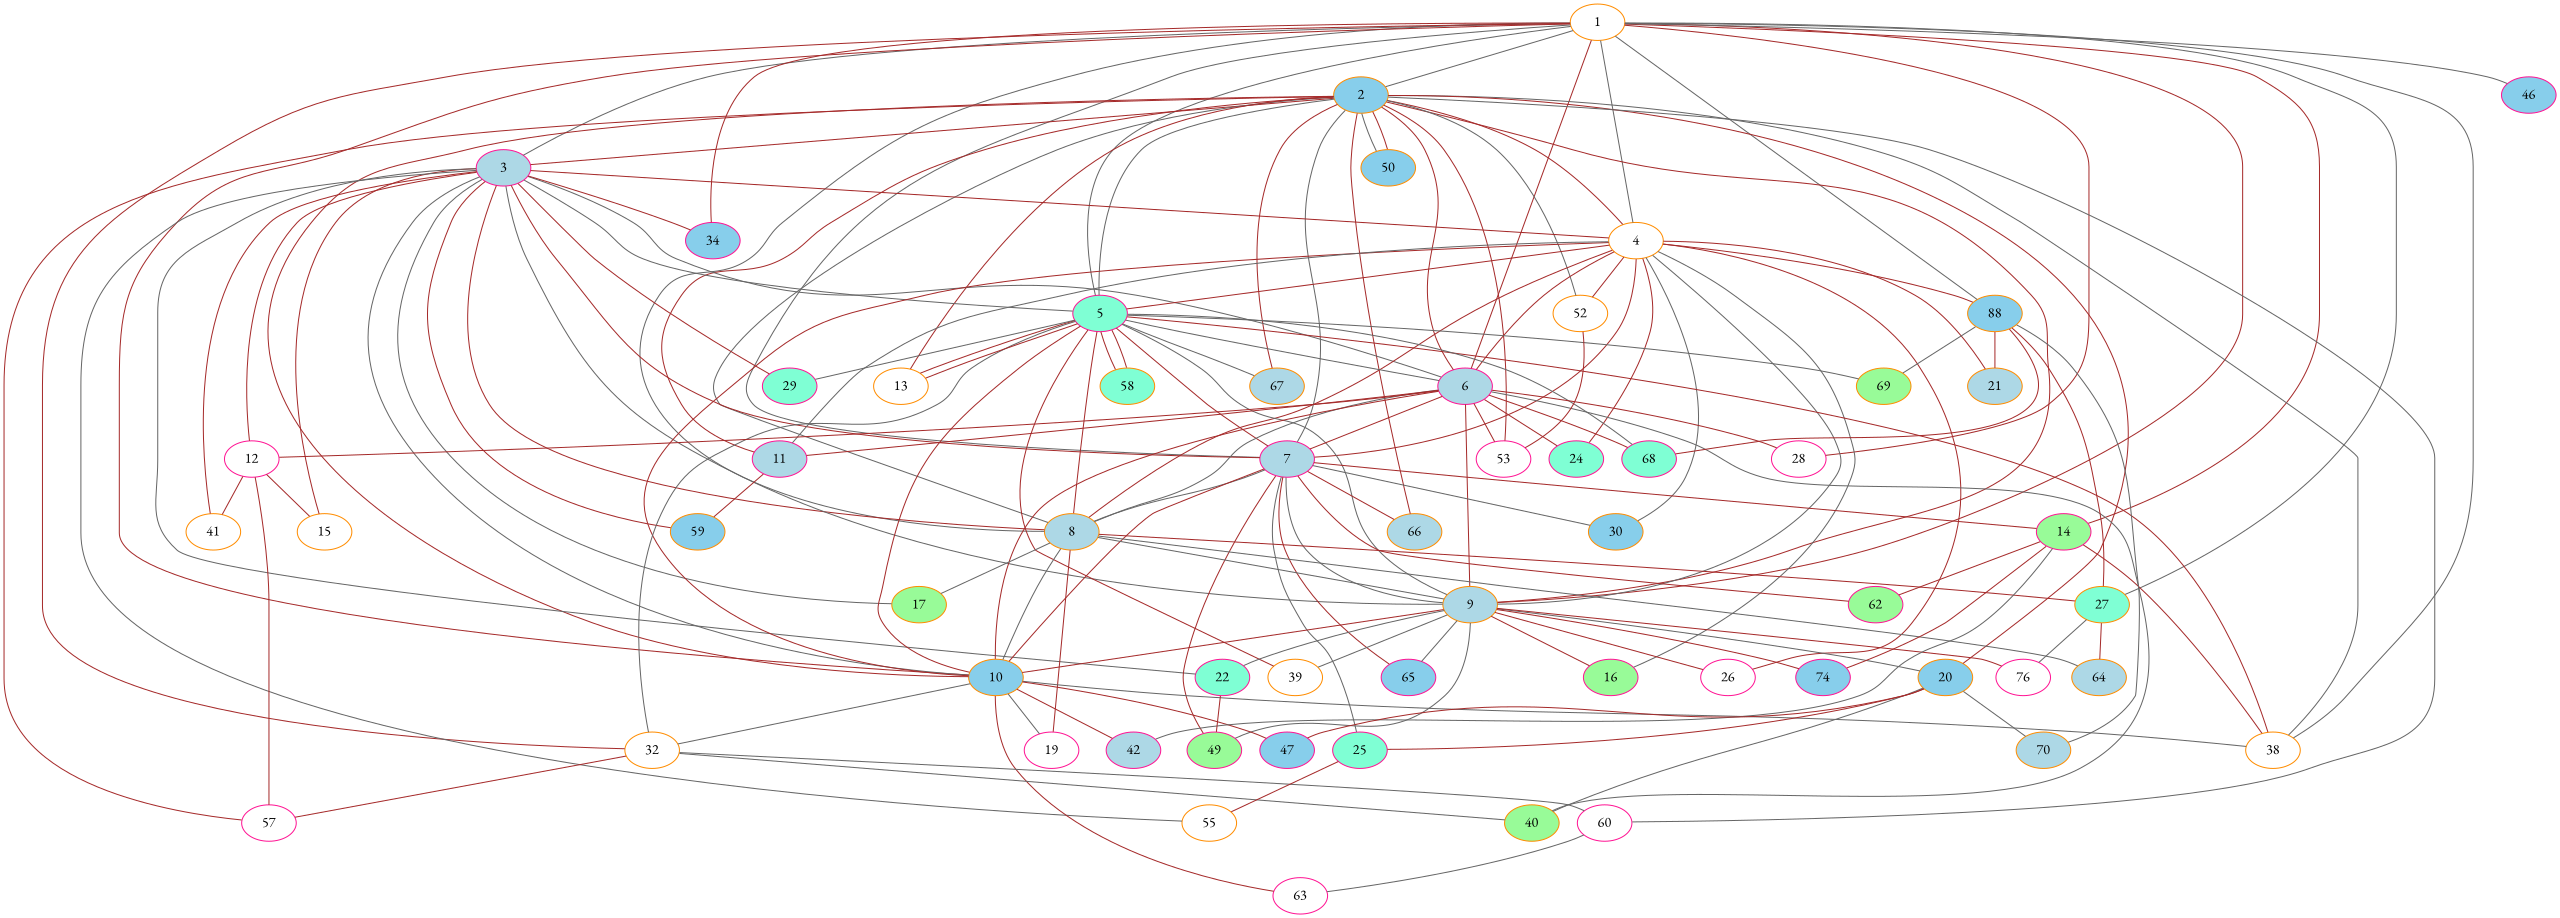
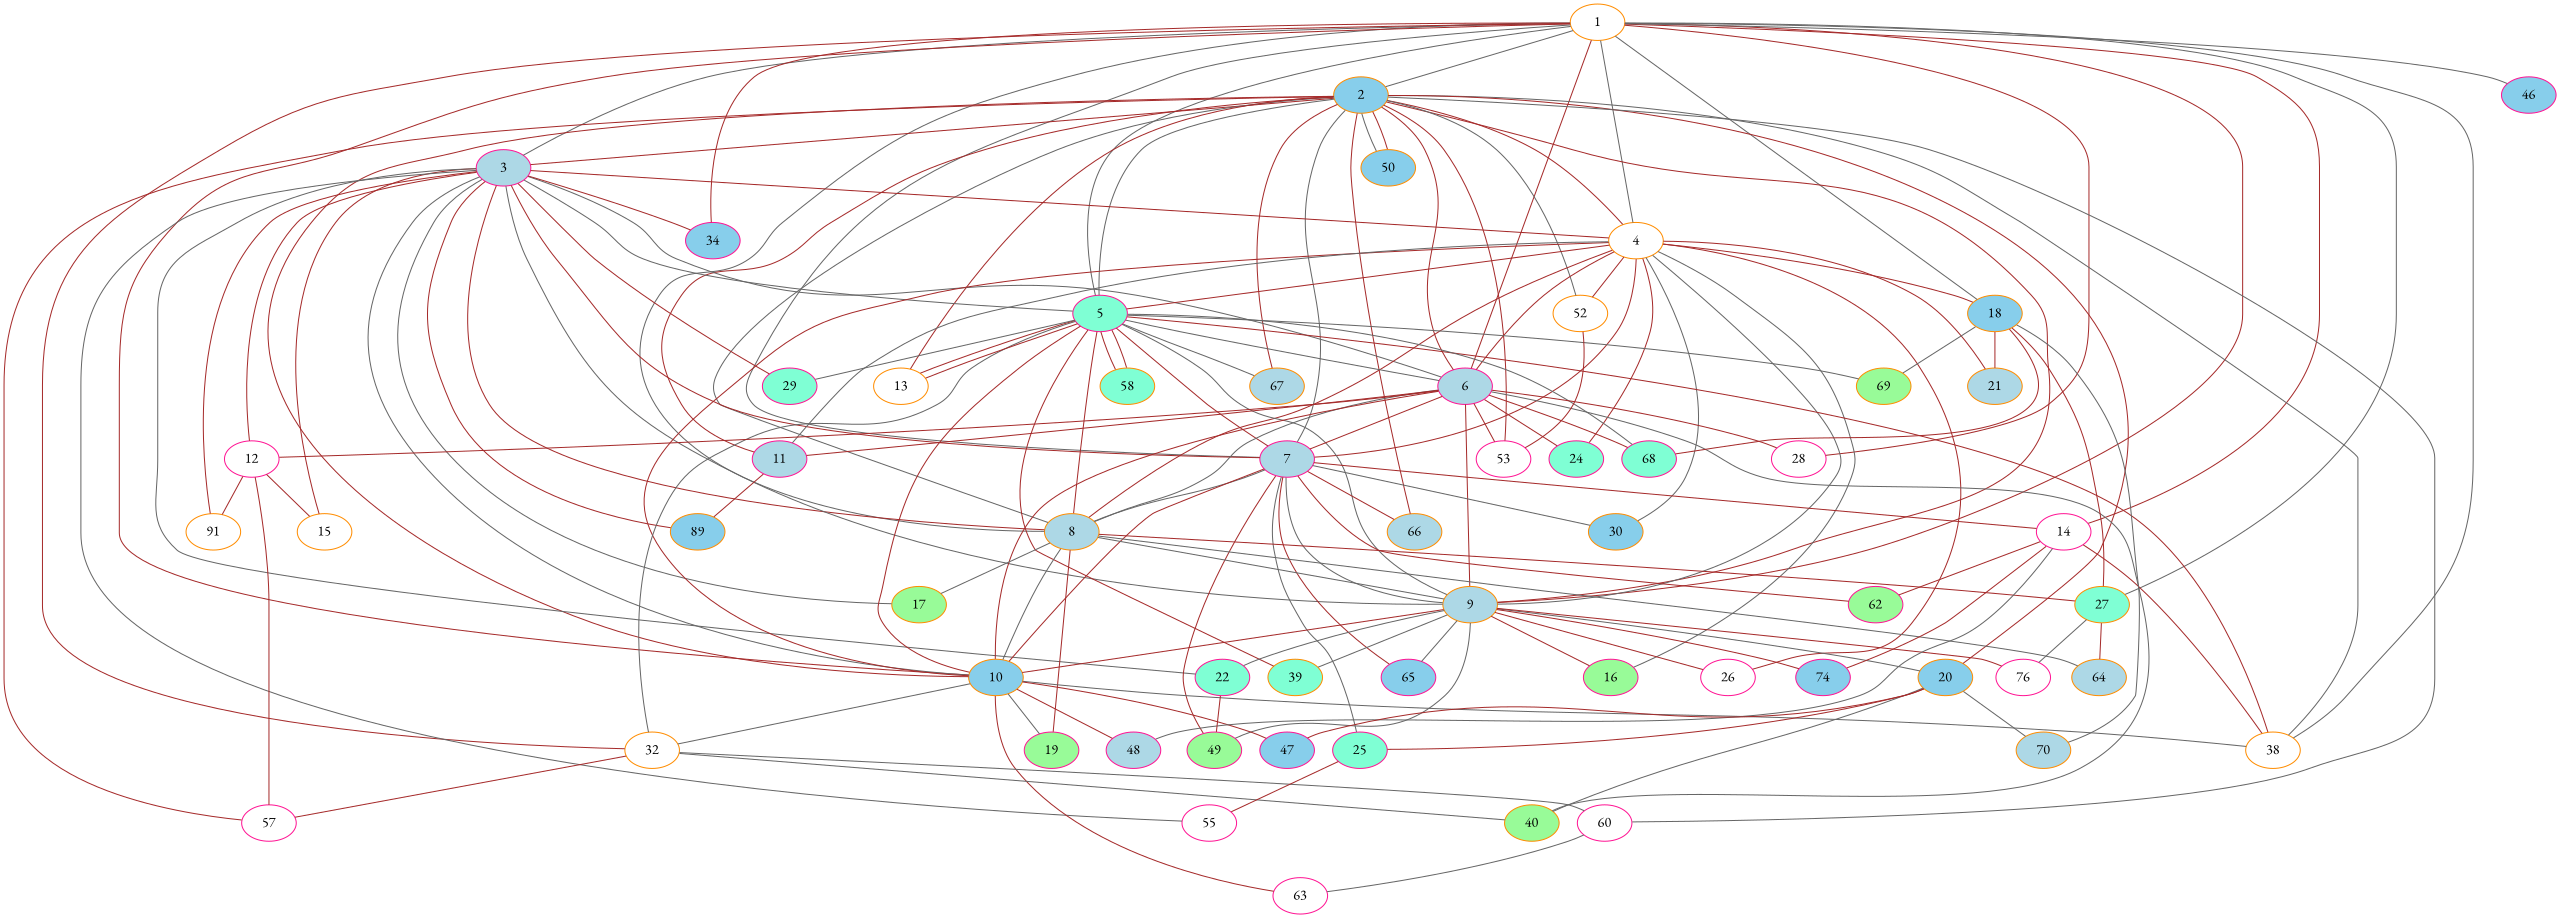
  graph {
    fontname="EB Garamond"
    node [color=deeppink fillcolor=white fontname="EB Garamond" style=filled]
    edge [color=brown fontname="EB Garamond"]
    1 [color=darkorange super="+31"]
    2 [color=darkorange fillcolor=skyblue super="+71"]
    3 [fillcolor=lightblue super="+23"]
    4 [color=darkorange super="+37"]
    5 [fillcolor=aquamarine super="+33"]
    6 [fillcolor=lightblue super="+34"]
    7 [fillcolor=lightblue super="+43"]
    8 [color=darkorange fillcolor=lightblue]
    9 [color=darkorange fillcolor=lightblue super="+54"]
    10 [color=darkorange fillcolor=skyblue super="+73"]
-   14 [fillcolor=palegreen super="+42"]
-   18 [color=darkorange fillcolor=skyblue super="+75" label=88]
+   14 [super="+42"]
+   18 [color=darkorange fillcolor=skyblue super="+75"]
    27 [color=darkorange fillcolor=aquamarine super="+51"]
    28
    32 [color=darkorange super="+45"]
    n16 [fillcolor=skyblue label=34]
    38 [color=darkorange super="+44"]
    46 [fillcolor=skyblue]
    11 [fillcolor=lightblue]
    13 [color=darkorange super="+56"]
    20 [color=darkorange fillcolor=skyblue super="+35"]
    50 [color=darkorange fillcolor=skyblue]
    52 [color=darkorange super="+61"]
    53
    57 [super="+72"]
    60
    66 [color=darkorange fillcolor=lightblue]
    67 [color=darkorange fillcolor=lightblue]
    12
    15 [color=darkorange]
    17 [color=darkorange fillcolor=palegreen]
    22 [fillcolor=aquamarine]
    29 [fillcolor=aquamarine]
-   41 [color=darkorange]
-   55 [color=darkorange]
-   59 [color=darkorange fillcolor=skyblue]
+   41 [color=darkorange label=91]
+   55
+   59 [color=darkorange fillcolor=skyblue label=89]
    16 [fillcolor=palegreen]
    21 [color=darkorange fillcolor=lightblue]
    24 [fillcolor=aquamarine]
    26
    30 [color=darkorange fillcolor=skyblue]
-   39 [color=darkorange]
+   39 [color=darkorange fillcolor=aquamarine]
    58 [color=darkorange fillcolor=aquamarine]
    68 [fillcolor=aquamarine]
    69 [color=darkorange fillcolor=palegreen]
    40 [color=darkorange fillcolor=palegreen]
    25 [fillcolor=aquamarine]
    49 [fillcolor=palegreen]
    62 [fillcolor=palegreen]
    65 [fillcolor=skyblue]
-   19
+   19 [fillcolor=palegreen]
    64 [color=darkorange fillcolor=lightblue]
    74 [fillcolor=skyblue]
    76
    47 [fillcolor=skyblue]
-   48 [fillcolor=lightblue label=42]
+   48 [fillcolor=lightblue]
    63
    70 [color=darkorange fillcolor=lightblue]
    1 -- 2 [color=gray40]
    1 -- 3 [color=gray40]
    1 -- 4 [color=gray40 weight=2]
    1 -- 5 [color=gray40]
    1 -- 6
    1 -- 7 [color=gray40 weight=2]
    1 -- 8 [color=gray40]
    1 -- 9 [weight=2]
    1 -- 10
    1 -- 14
    1 -- 18 [color=gray40]
    1 -- 27 [color=gray40]
    1 -- 28
    1 -- 32
    1 -- n16
    1 -- 38 [color=gray40]
    1 -- 46 [color=gray40]
    2 -- 3 [weight=2]
    2 -- 4
    2 -- 5 [color=gray40]
    2 -- 6
    2 -- 7 [color=gray40]
    2 -- 8 [color=gray40]
    2 -- 9
    2 -- 10
    2 -- 38 [color=gray40]
    2 -- 11
    2 -- 13
    2 -- 20
    2 -- 50 [color=gray40]
    2 -- 50
    2 -- 52 [color=gray40]
    2 -- 53
    2 -- 57
    2 -- 60 [color=gray40]
    2 -- 66
    2 -- 67
    3 -- 4
    3 -- 5 [color=gray40]
    3 -- 6 [color=gray40]
    3 -- 7
    3 -- 8
    3 -- 9 [color=gray40]
    3 -- 10 [color=gray40]
    3 -- n16
    3 -- 12
    3 -- 15
    3 -- 17 [color=gray40]
    3 -- 22 [color=gray40]
    3 -- 29
    3 -- 41
    3 -- 55 [color=gray40]
    3 -- 59
    4 -- 5
    4 -- 6
    4 -- 7
    4 -- 8
    4 -- 9 [color=gray40]
    4 -- 10
    4 -- 18
    4 -- 11 [color=gray40]
    4 -- 52
    4 -- 16 [color=gray40]
    4 -- 21
    4 -- 24
    4 -- 26
    4 -- 30 [color=gray40]
    5 -- 6 [color=gray40]
    5 -- 7
    5 -- 8
    5 -- 9 [color=gray40]
    5 -- 10
    5 -- 32 [color=gray40]
    5 -- 38
    5 -- 13 [weight=2]
    5 -- 13
    5 -- 67 [color=gray40]
    5 -- 29 [color=gray40]
    5 -- 39
    5 -- 58
    5 -- 58
    5 -- 68 [color=gray40]
    5 -- 69 [color=gray40]
    6 -- 7
    6 -- 8 [color=gray40]
    6 -- 9 [weight=2]
    6 -- 10
    6 -- 28
    6 -- 11
    6 -- 53
    6 -- 12
    6 -- 24
    6 -- 68
    6 -- 40 [color=gray40]
    7 -- 8 [color=gray40]
    7 -- 9 [color=gray40]
    7 -- 10
    7 -- 14
    7 -- 66
    7 -- 30 [color=gray40]
    7 -- 25 [color=gray40]
    7 -- 49
    7 -- 62
    7 -- 65
    8 -- 9 [color=gray40]
    8 -- 10 [color=gray40]
    8 -- 27
    8 -- 17 [color=gray40]
    8 -- 19
    8 -- 64 [color=gray40]
    9 -- 10
    9 -- 20 [color=gray40 weight=2]
    9 -- 22 [color=gray40]
    9 -- 16
    9 -- 26
    9 -- 39 [color=gray40]
    9 -- 49 [color=gray40]
    9 -- 65 [color=gray40]
    9 -- 74
    9 -- 76
    10 -- 32 [color=gray40]
    10 -- 38 [color=gray40]
    10 -- 19 [color=gray40]
    10 -- 47
    10 -- 48
    10 -- 63
    14 -- 38
    14 -- 62
    14 -- 74
    14 -- 48 [color=gray40]
    18 -- 27
    18 -- 21
    18 -- 68
    18 -- 69 [color=gray40]
    18 -- 70 [color=gray40]
    27 -- 64
    27 -- 76 [color=gray40]
    32 -- 57
    32 -- 60 [color=gray40]
    32 -- 40 [color=gray40]
    11 -- 59
    20 -- 40 [color=gray40]
    20 -- 25
    20 -- 47
    20 -- 70 [color=gray40]
    52 -- 53
    60 -- 63 [color=gray40]
    12 -- 57
    12 -- 15
    12 -- 41
    22 -- 49
    25 -- 55
  }
